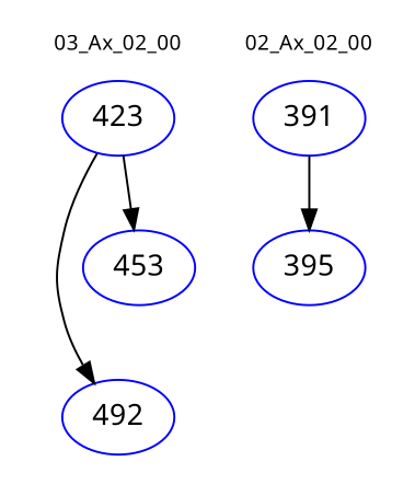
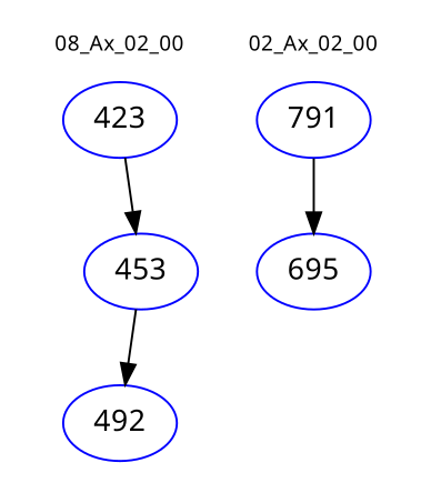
  digraph {
    fontname="Noto Sans"
    node [color=blue fontname="Noto Sans"]
    edge [color=black fontname="Noto Sans"]
    n1 [label=423]
    n2 [label=492]
    n3 [label=453]
-   n4 [label=391]
-   n5 [label=395]
+   n4 [label=791]
+   n5 [label=695]
    subgraph cluster_1 {
      color=white
      fontsize=10
-     label="03_Ax_02_00"
+     label="08_Ax_02_00"
      n1
      n2
      n3
    }
    subgraph cluster_2 {
      color=white
      fontsize=10
      label="02_Ax_02_00"
      n4
      n5
    }
-   n1 -> n2
+   n3 -> n2
    n1 -> n3
    n4 -> n5
  }
